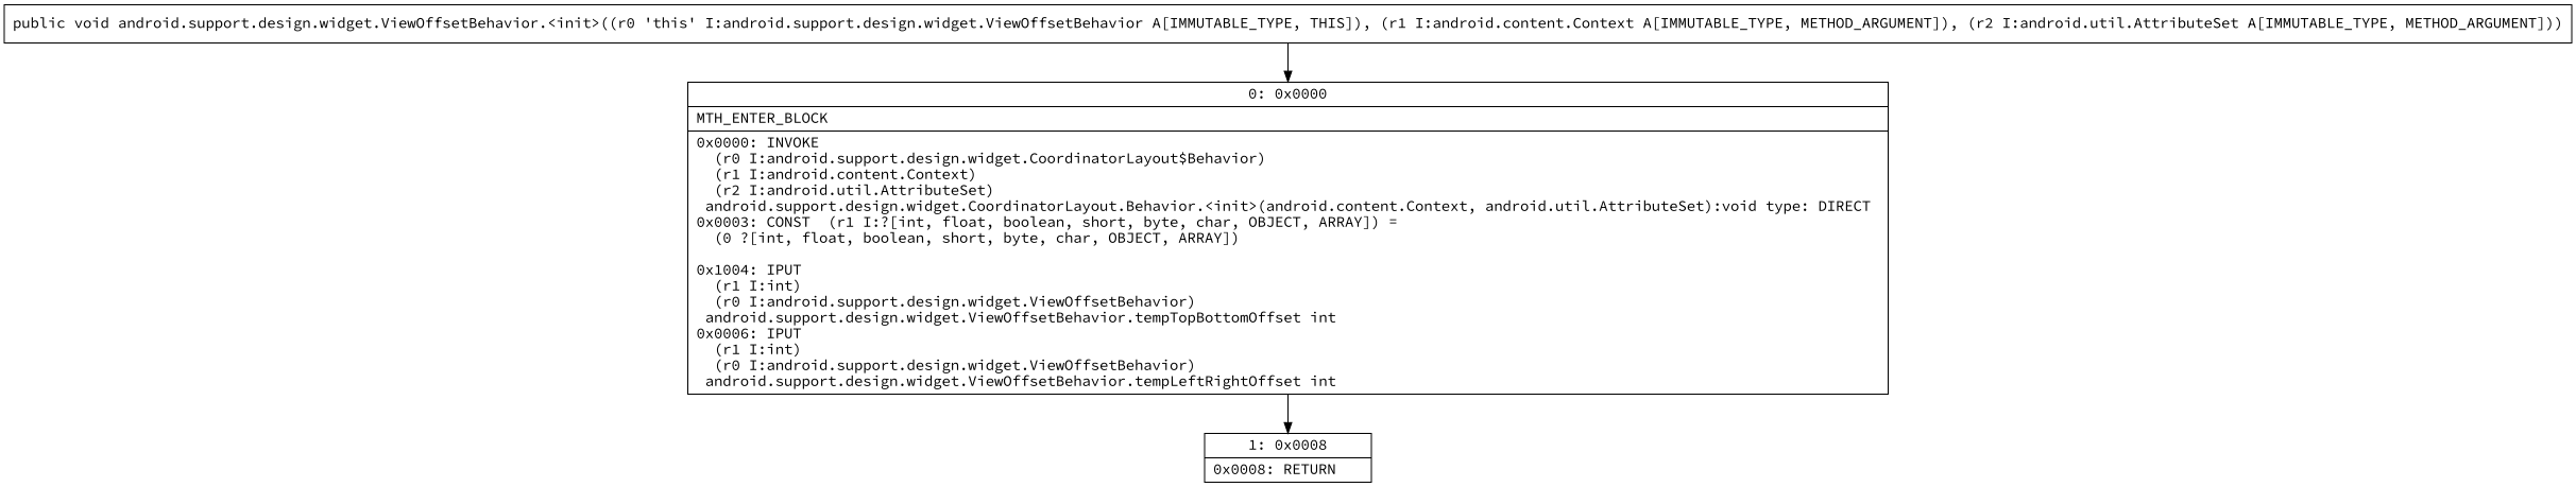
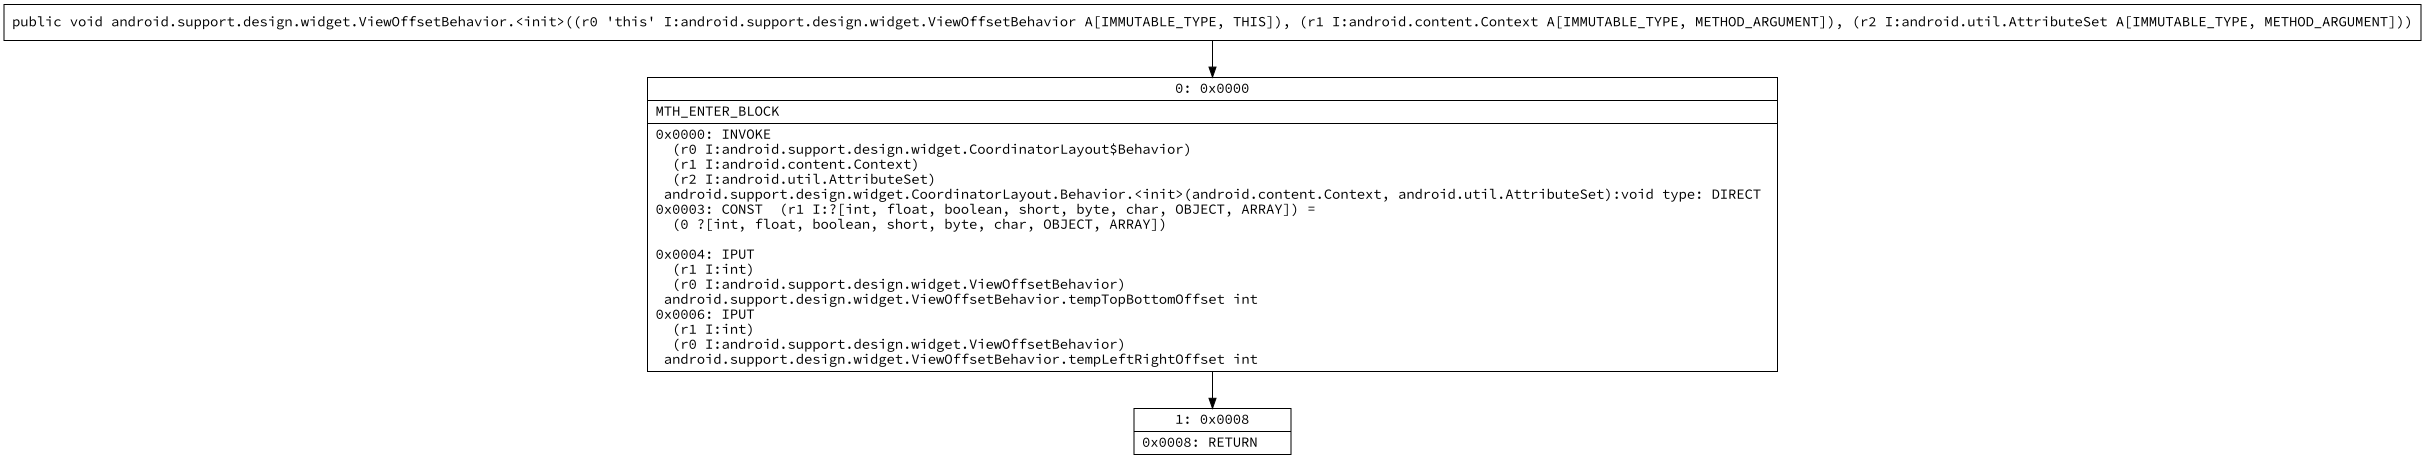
  digraph {
    fontname="Source Code Pro"
    node [shape=record fontname="Source Code Pro"]
    edge [fontname="Source Code Pro"]
-   n1 [label="{0\:\ 0x0000|MTH_ENTER_BLOCK\l|0x0000: INVOKE  \l  (r0 I:android.support.design.widget.CoordinatorLayout$Behavior)\l  (r1 I:android.content.Context)\l  (r2 I:android.util.AttributeSet)\l android.support.design.widget.CoordinatorLayout.Behavior.\<init\>(android.content.Context, android.util.AttributeSet):void type: DIRECT \l0x0003: CONST  (r1 I:?[int, float, boolean, short, byte, char, OBJECT, ARRAY]) = \l  (0 ?[int, float, boolean, short, byte, char, OBJECT, ARRAY])\l \l0x1004: IPUT  \l  (r1 I:int)\l  (r0 I:android.support.design.widget.ViewOffsetBehavior)\l android.support.design.widget.ViewOffsetBehavior.tempTopBottomOffset int \l0x0006: IPUT  \l  (r1 I:int)\l  (r0 I:android.support.design.widget.ViewOffsetBehavior)\l android.support.design.widget.ViewOffsetBehavior.tempLeftRightOffset int \l}"]
+   n1 [label="{0\:\ 0x0000|MTH_ENTER_BLOCK\l|0x0000: INVOKE  \l  (r0 I:android.support.design.widget.CoordinatorLayout$Behavior)\l  (r1 I:android.content.Context)\l  (r2 I:android.util.AttributeSet)\l android.support.design.widget.CoordinatorLayout.Behavior.\<init\>(android.content.Context, android.util.AttributeSet):void type: DIRECT \l0x0003: CONST  (r1 I:?[int, float, boolean, short, byte, char, OBJECT, ARRAY]) = \l  (0 ?[int, float, boolean, short, byte, char, OBJECT, ARRAY])\l \l0x0004: IPUT  \l  (r1 I:int)\l  (r0 I:android.support.design.widget.ViewOffsetBehavior)\l android.support.design.widget.ViewOffsetBehavior.tempTopBottomOffset int \l0x0006: IPUT  \l  (r1 I:int)\l  (r0 I:android.support.design.widget.ViewOffsetBehavior)\l android.support.design.widget.ViewOffsetBehavior.tempLeftRightOffset int \l}"]
    n2 [label="{1\:\ 0x0008|0x0008: RETURN   \l}"]
    n3 [label="{public void android.support.design.widget.ViewOffsetBehavior.\<init\>((r0 'this' I:android.support.design.widget.ViewOffsetBehavior A[IMMUTABLE_TYPE, THIS]), (r1 I:android.content.Context A[IMMUTABLE_TYPE, METHOD_ARGUMENT]), (r2 I:android.util.AttributeSet A[IMMUTABLE_TYPE, METHOD_ARGUMENT])) }"]
    n1 -> n2
    n3 -> n1
  }
